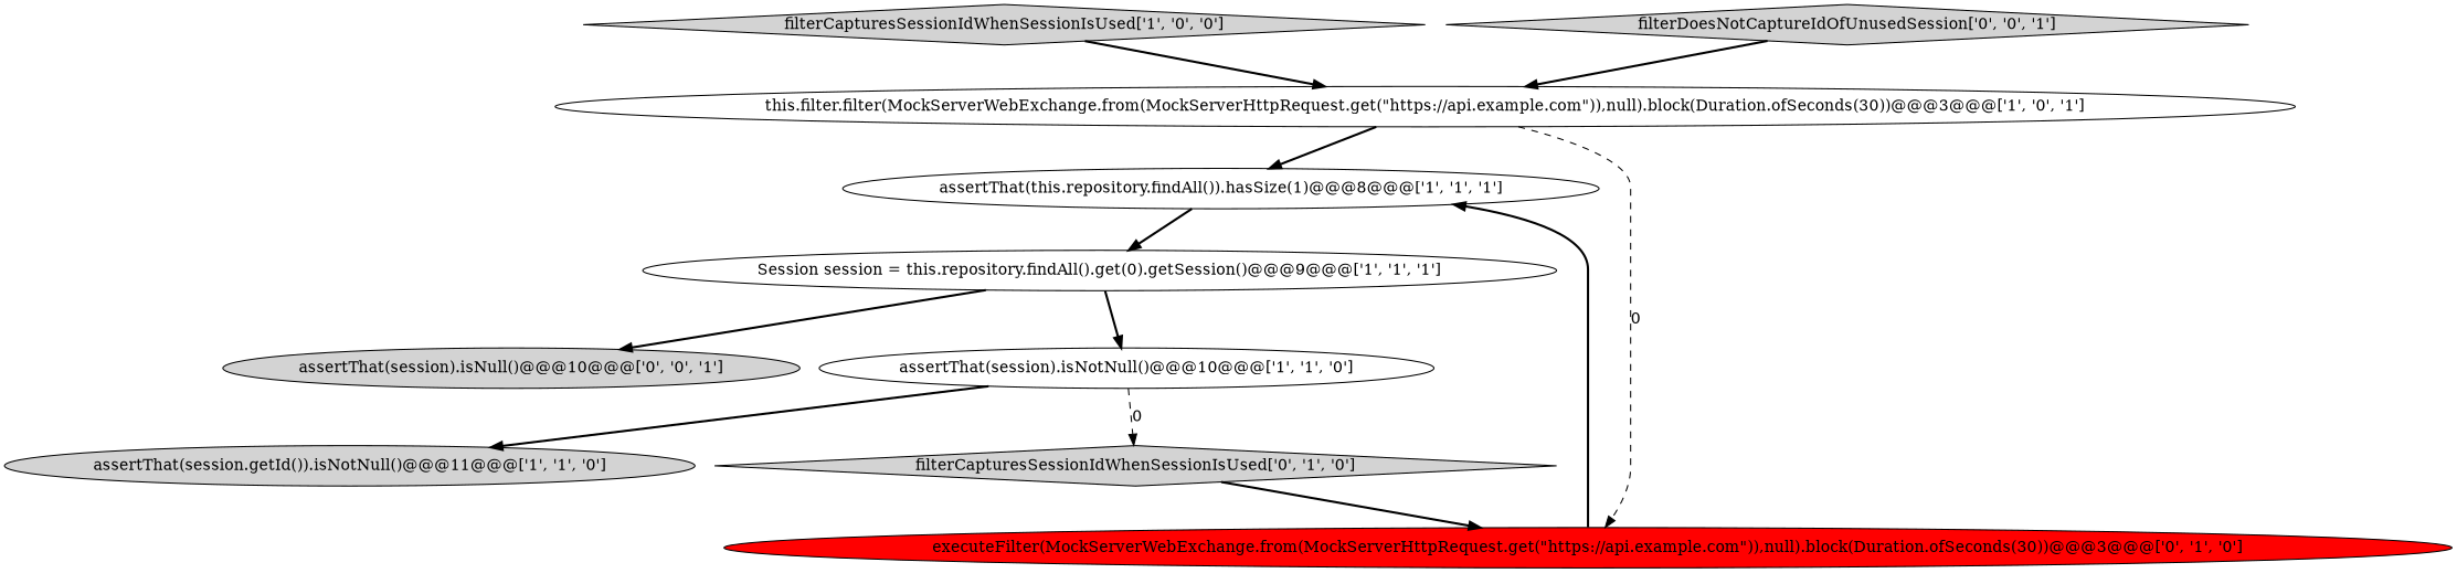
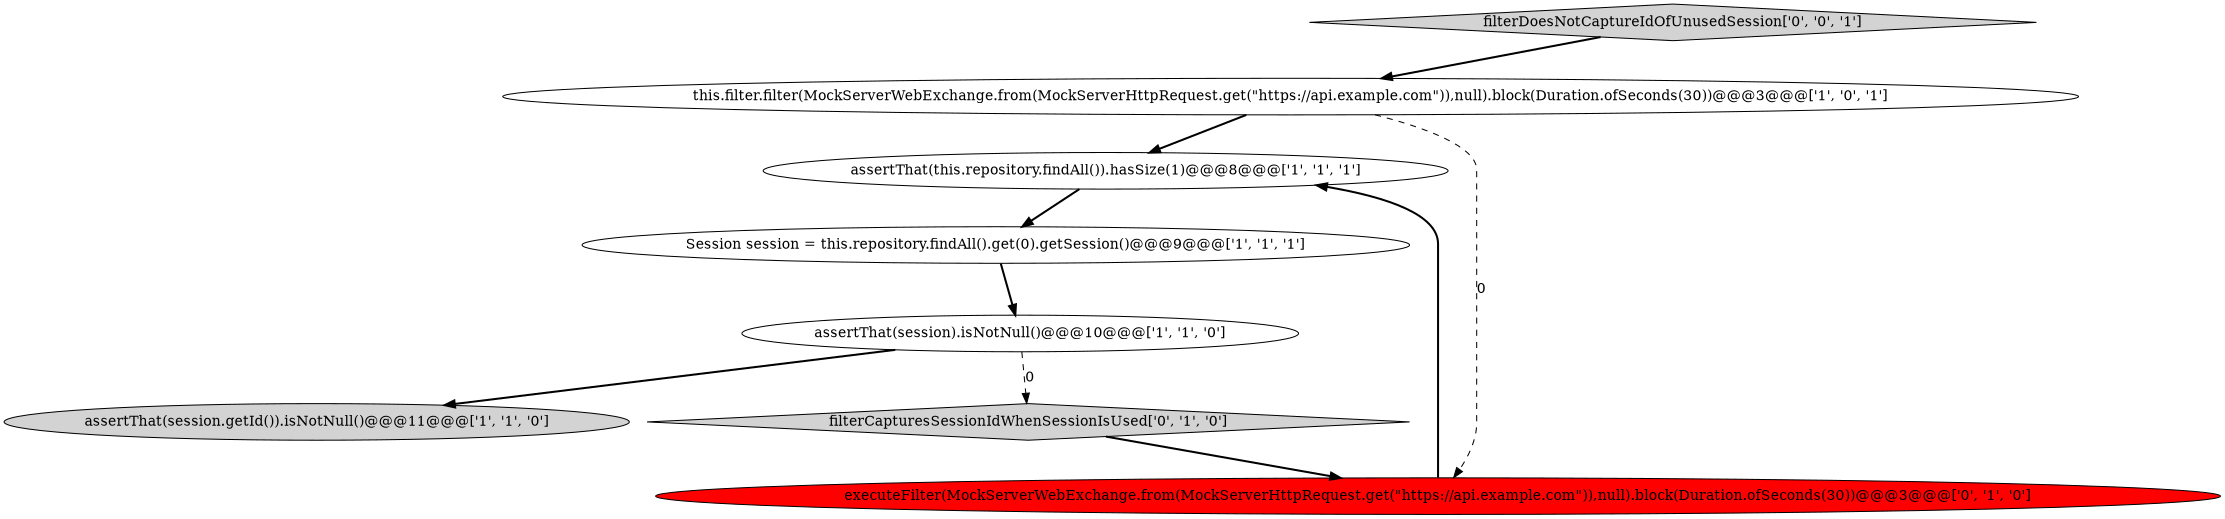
  digraph {
    node [fillcolor=lightgray shape=ellipse style=filled]
    edge [style=bold]
-   n1 [label="filterCapturesSessionIdWhenSessionIsUsed['1', '0', '0']" shape=diamond]
    n2 [fillcolor=white label="this.filter.filter(MockServerWebExchange.from(MockServerHttpRequest.get(\"https://api.example.com\")),null).block(Duration.ofSeconds(30))@@@3@@@['1', '0', '1']"]
    n3 [fillcolor=white label="assertThat(this.repository.findAll()).hasSize(1)@@@8@@@['1', '1', '1']"]
    n4 [fillcolor=red label="executeFilter(MockServerWebExchange.from(MockServerHttpRequest.get(\"https://api.example.com\")),null).block(Duration.ofSeconds(30))@@@3@@@['0', '1', '0']"]
    n5 [fillcolor=white label="Session session = this.repository.findAll().get(0).getSession()@@@9@@@['1', '1', '1']"]
-   n6 [label="assertThat(session).isNull()@@@10@@@['0', '0', '1']"]
    n7 [fillcolor=white label="assertThat(session).isNotNull()@@@10@@@['1', '1', '0']"]
    n8 [label="assertThat(session.getId()).isNotNull()@@@11@@@['1', '1', '0']"]
    n9 [label="filterCapturesSessionIdWhenSessionIsUsed['0', '1', '0']" shape=diamond]
    n10 [label="filterDoesNotCaptureIdOfUnusedSession['0', '0', '1']" shape=diamond]
-   n1 -> n2
    n2 -> n3
    n2 -> n4 [label=0 style=dashed]
    n3 -> n5
    n4 -> n3
-   n5 -> n6
    n5 -> n7
    n7 -> n8
    n7 -> n9 [label=0 style=dashed]
    n9 -> n4
    n10 -> n2
  }
